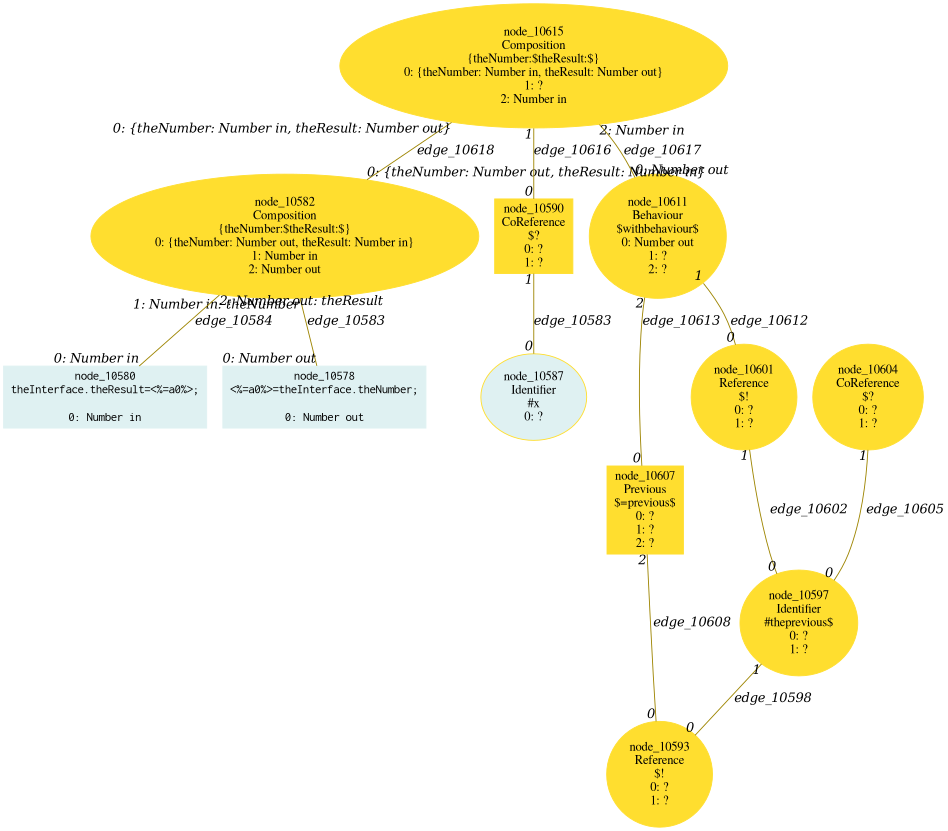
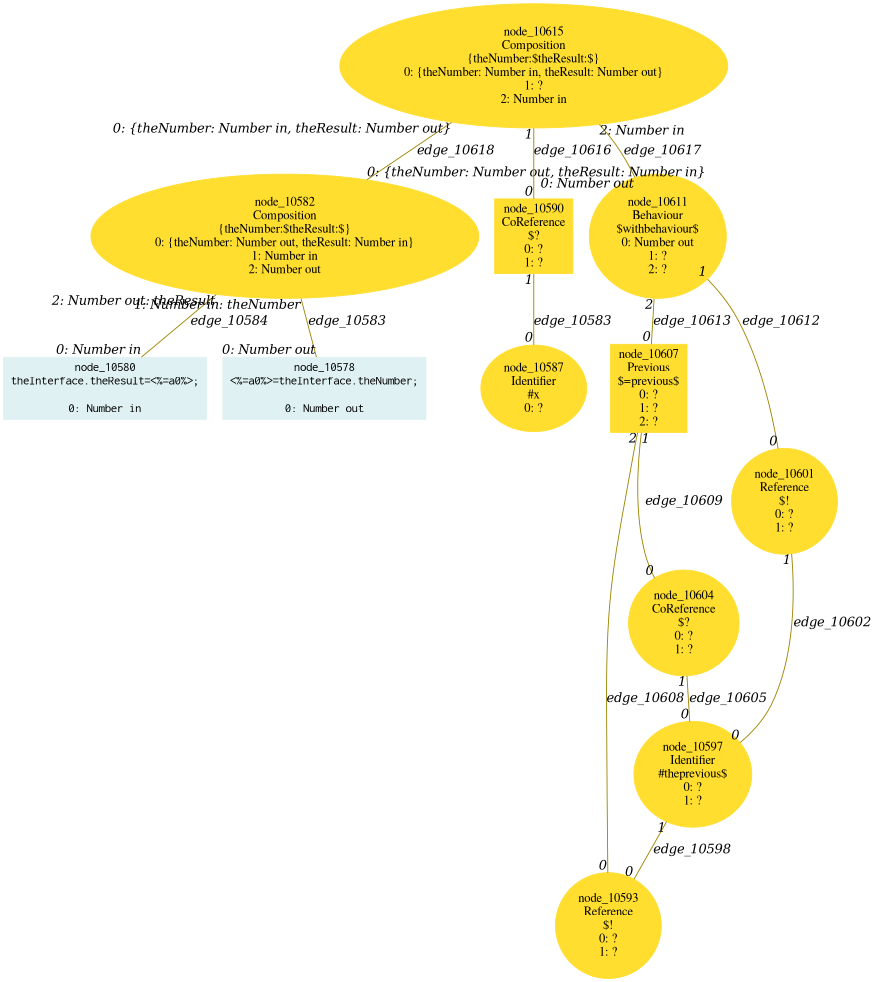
  digraph {
    node [color="#ffde2f" fontname=Times shape=ellipse style=filled]
    edge [arrowHead=none arrowsize=1 color="#9d8400" dir=none fontname="Times-Italic" headlabel=0 taillabel=1]
    n1 [color="#dff1f2" fontname=Courier label="node_10578\n<%=a0%>=theInterface.theNumber;\n\n0: Number out" shape=box]
    n2 [color="#dff1f2" fontname=Courier label="node_10580\ntheInterface.theResult=<%=a0%>;\n\n0: Number in" shape=box]
    n3 [label="node_10582\nComposition\n{theNumber:$theResult:$}\n0: {theNumber: Number out, theResult: Number in}\n1: Number in\n2: Number out"]
-   n4 [label="node_10587\nIdentifier\n#x\n0: ?" fillcolor="#dff1f2"]
+   n4 [label="node_10587\nIdentifier\n#x\n0: ?"]
    n5 [label="node_10590\nCoReference\n$?\n0: ?\n1: ?" shape=box]
    n6 [label="node_10593\nReference\n$!\n0: ?\n1: ?"]
    n7 [label="node_10597\nIdentifier\n#theprevious$\n0: ?\n1: ?"]
    n8 [label="node_10601\nReference\n$!\n0: ?\n1: ?"]
    n9 [label="node_10604\nCoReference\n$?\n0: ?\n1: ?"]
    n10 [label="node_10607\nPrevious\n$=previous$\n0: ?\n1: ?\n2: ?" shape=box]
    n11 [label="node_10611\nBehaviour\n$withbehaviour$\n0: Number out\n1: ?\n2: ?"]
    n12 [label="node_10615\nComposition\n{theNumber:$theResult:$}\n0: {theNumber: Number in, theResult: Number out}\n1: ?\n2: Number in"]
    n3 -> n1 [headlabel="0: Number out" label=edge_10583 taillabel="1: Number in: theNumber"]
    n3 -> n2 [headlabel="0: Number in" label=edge_10584 taillabel="2: Number out: theResult"]
    n5 -> n4 [label=edge_10583]
    n7 -> n6 [label=edge_10598]
    n8 -> n7 [label=edge_10602]
    n9 -> n7 [label=edge_10605]
    n10 -> n6 [label=edge_10608 taillabel=2]
+   n10 -> n9 [label=edge_10609]
    n11 -> n8 [label=edge_10612]
    n11 -> n10 [label=edge_10613 taillabel=2]
    n12 -> n3 [headlabel="0: {theNumber: Number out, theResult: Number in}" label=edge_10618 taillabel="0: {theNumber: Number in, theResult: Number out}"]
    n12 -> n5 [label=edge_10616]
    n12 -> n11 [headlabel="0: Number out" label=edge_10617 taillabel="2: Number in"]
  }
